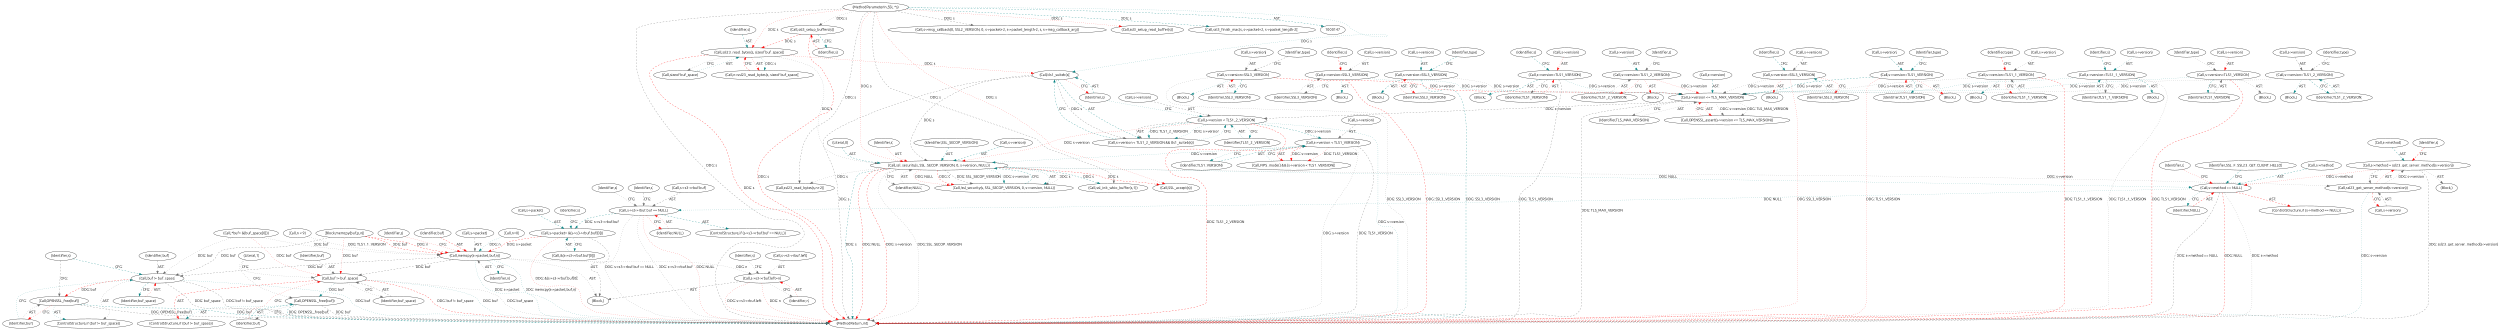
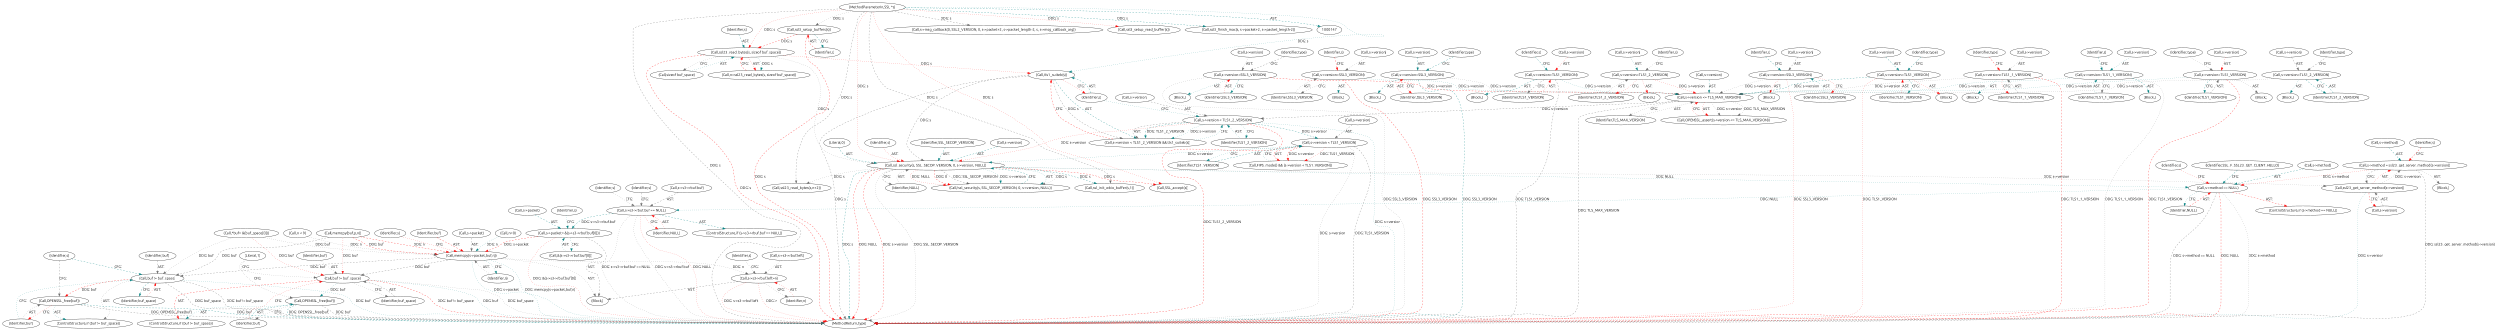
  digraph {
    fontname=Ubuntu
    node [fontname=Ubuntu]
    edge [color=gray40 fontname=Ubuntu style=dotted]
    n1 [label="(Call,s->method = ssl23_get_server_method(s->version))"]
    n2 [label="(Call,ssl23_get_server_method(s->version))"]
    n3 [label="(Call,s->method == NULL)"]
-   n4 [label="(MethodReturn,int)"]
+   n4 [label="(MethodReturn,type)"]
    n5 [label="(Block,)"]
    n6 [label="(Call,s->version)"]
    n7 [label="(Call,s->s3->rbuf.buf == NULL)"]
    n8 [label="(ControlStructure,if (s->method == NULL))"]
    n9 [label="(Identifier,NULL)"]
    n10 [label="(Call,ssl_security(s, SSL_SECOP_VERSION, 0, s->version, NULL))"]
    n11 [label="(Identifier,NULL)"]
    n12 [label="(Call,!ssl_security(s, SSL_SECOP_VERSION, 0, s->version, NULL))"]
    n13 [label="(Call,ssl23_read_bytes(s,n+2))"]
    n14 [label="(Call,SSL_accept(s))"]
    n15 [label="(Call,ssl_init_wbio_buffer(s,1))"]
    n16 [label="(Call,ssl23_read_bytes(s, sizeof buf_space))"]
    n17 [label="(Call,tls1_suiteb(s))"]
    n18 [label="(Call,sizeof buf_space)"]
    n19 [label="(Call,n=ssl23_read_bytes(s, sizeof buf_space))"]
    n20 [label="(Identifier,s)"]
    n21 [label="(Call,s->version < TLS1_2_VERSION && tls1_suiteb(s))"]
    n22 [label="(Call,ssl3_setup_buffers(s))"]
    n23 [label="(Identifier,s)"]
    n24 [label="(MethodParameterIn,SSL *s)"]
    n25 [label="(Call,s->msg_callback(0, SSL2_VERSION, 0, s->packet+2, s->packet_length-2, s, s->msg_callback_arg))"]
    n26 [label="(Call,ssl3_setup_read_buffer(s))"]
    n27 [label="(Call,ssl3_finish_mac(s, s->packet+2, s->packet_length-2))"]
    1000147
    n29 [label="(Call,s->version < TLS1_2_VERSION)"]
    n30 [label="(Call,s->version < TLS1_VERSION)"]
    n31 [label="(Identifier,TLS1_2_VERSION)"]
    n32 [label="(Call,FIPS_mode() && (s->version < TLS1_VERSION))"]
    n33 [label="(Identifier,TLS1_VERSION)"]
    n34 [label="(Call,s->version <= TLS_MAX_VERSION)"]
    n35 [label="(Identifier,TLS_MAX_VERSION)"]
    n36 [label="(Call,OPENSSL_assert(s->version <= TLS_MAX_VERSION))"]
    n37 [label="(Call,s->version=SSL3_VERSION)"]
    n38 [label="(Block,)"]
    n39 [label="(Identifier,SSL3_VERSION)"]
    n40 [label="(Call,s->version=SSL3_VERSION)"]
    n41 [label="(Identifier,SSL3_VERSION)"]
    n42 [label="(Block,)"]
    n43 [label="(Call,s->version=SSL3_VERSION)"]
    n44 [label="(Identifier,SSL3_VERSION)"]
    n45 [label="(Block,)"]
    n46 [label="(Call,s->version=TLS1_VERSION)"]
    n47 [label="(Identifier,TLS1_VERSION)"]
    n48 [label="(Block,)"]
    n49 [label="(Call,s->version=TLS1_2_VERSION)"]
    n50 [label="(Block,)"]
    n51 [label="(Identifier,TLS1_2_VERSION)"]
    n52 [label="(Call,s->version=SSL3_VERSION)"]
    n53 [label="(Block,)"]
    n54 [label="(Identifier,SSL3_VERSION)"]
    n55 [label="(Call,s->version=TLS1_VERSION)"]
    n56 [label="(Identifier,TLS1_VERSION)"]
    n57 [label="(Block,)"]
    n58 [label="(Call,s->version=TLS1_1_VERSION)"]
    n59 [label="(Identifier,TLS1_1_VERSION)"]
    n60 [label="(Block,)"]
    n61 [label="(Call,s->version=TLS1_1_VERSION)"]
    n62 [label="(Block,)"]
    n63 [label="(Identifier,TLS1_1_VERSION)"]
    n64 [label="(Call,s->version=TLS1_VERSION)"]
    n65 [label="(Identifier,TLS1_VERSION)"]
    n66 [label="(Block,)"]
    n67 [label="(Call,s->version=TLS1_2_VERSION)"]
    n68 [label="(Block,)"]
    n69 [label="(Identifier,TLS1_2_VERSION)"]
    n70 [label="(Call,s->packet= &(s->s3->rbuf.buf[0]))"]
    n71 [label="(Identifier,NULL)"]
    n72 [label="(ControlStructure,if (s->s3->rbuf.buf == NULL))"]
    n73 [label="(Call,memcpy(s->packet,buf,n))"]
    n74 [label="(Call,&(s->s3->rbuf.buf[0]))"]
    n75 [label="(Block,)"]
    n76 [label="(Call,s->s3->rbuf.left=n)"]
    n77 [label="(Call,buf != buf_space)"]
    n78 [label="(Call,buf != buf_space)"]
    n79 [label="(Identifier,n)"]
    n80 [label="(Identifier,n)"]
    n81 [label="(Call,OPENSSL_free(buf))"]
    n82 [label="(ControlStructure,if (buf != buf_space))"]
    n83 [label="(Identifier,buf_space)"]
    n84 [label="(Call,OPENSSL_free(buf))"]
    n85 [label="(ControlStructure,if (buf != buf_space))"]
    n86 [label="(Identifier,buf_space)"]
    n87 [label="(Identifier,buf)"]
    n88 [label="(Identifier,buf)"]
    n89 [label="(Call,n < 9)"]
-   n90 [label="(Block,memcpy(buf,p,n))"]
+   n90 [label="(Call,memcpy(buf,p,n))"]
    n91 [label="(Identifier,type)"]
    n92 [label="(Identifier,SSL_F_SSL23_GET_CLIENT_HELLO)"]
    n93 [label="(Call,s->version)"]
    n94 [label="(Identifier,SSL_SECOP_VERSION)"]
    n95 [label="(Literal,1)"]
    n96 [label="(Call,*buf= &(buf_space[0]))"]
    n97 [label="(Identifier,s)"]
    n98 [label="(Call,s->version)"]
    n99 [label="(Call,s->version)"]
    n100 [label="(Call,s->method)"]
    n101 [label="(Call,s->version)"]
    n102 [label="(Call,s->version)"]
    n103 [label="(Identifier,s)"]
    n104 [label="(Identifier,s)"]
    n105 [label="(Call,s->version)"]
    n106 [label="(Identifier,type)"]
    n107 [label="(Identifier,s)"]
    n108 [label="(Call,s->packet)"]
    n109 [label="(Call,s->version)"]
    n110 [label="(Call,s->version)"]
    n111 [label="(Call,s->s3->rbuf.left)"]
    n112 [label="(Call,s->method)"]
    n113 [label="(Identifier,buf)"]
    n114 [label="(Identifier,s)"]
    n115 [label="(Identifier,s)"]
    n116 [label="(Identifier,type)"]
    n117 [label="(Identifier,buf)"]
    n118 [label="(Call,s->packet)"]
    n119 [label="(Identifier,s)"]
    n120 [label="(Identifier,s)"]
    n121 [label="(Identifier,type)"]
    n122 [label="(Call,s->version)"]
    n123 [label="(Identifier,type)"]
    n124 [label="(Call,s->version)"]
    n125 [label="(Identifier,s)"]
    n126 [label="(Call,s->version)"]
    n127 [label="(Identifier,s)"]
    n128 [label="(Identifier,buf)"]
    n129 [label="(Call,s->version)"]
    n130 [label="(Identifier,s)"]
    n131 [label="(Call,s->version)"]
    n132 [label="(Call,s->version)"]
    n133 [label="(Identifier,s)"]
    n134 [label="(Call,n=0)"]
    n135 [label="(Literal,0)"]
    n136 [label="(Call,s->s3->rbuf.buf)"]
    n137 [label="(Identifier,s)"]
    n138 [label="(Call,s->version)"]
    n139 [label="(Identifier,s)"]
    n140 [label="(Identifier,type)"]
    n141 [label="(Identifier,s)"]
    n1 -> n2 [label="CFG: " style=dashed]
    n1 -> n3 [color=red label="DDG: s->method"]
    n1 -> n4 [label="DDG: ssl23_get_server_method(s->version)" style=dashed]
    n1 -> n5 [label="AST: "]
    n2 -> n1 [color=red label="AST: "]
    n2 -> n1 [label="DDG: s->version"]
    n2 -> n4 [color=teal label="DDG: s->version"]
    n2 -> n6 [color=red label="CFG: " style=dashed]
    n3 -> n4 [label="DDG: s->method == NULL" style=dashed]
    n3 -> n4 [color=red label="DDG: NULL" style=dashed]
    n3 -> n4 [label="DDG: s->method"]
    n3 -> n7 [color=teal label="DDG: NULL"]
    n3 -> n8 [color=red label="AST: " style=dashed]
    n3 -> n9 [color=teal label="CFG: "]
    n6 -> n2 [label="AST: " style=dashed]
    n7 -> n4 [label="DDG: s->s3->rbuf.buf == NULL"]
    n7 -> n4 [label="DDG: s->s3->rbuf.buf"]
    n7 -> n4 [color=red label="DDG: NULL"]
    n7 -> n70 [color=teal label="DDG: s->s3->rbuf.buf" style=dashed]
    n7 -> n71 [color=red label="CFG: "]
    n7 -> n72 [color=teal label="AST: " style=dashed]
    n9 -> n3 [color=red label="AST: " style=dashed]
    n10 -> n2 [label="DDG: s->version"]
    n10 -> n3 [color=teal label="DDG: NULL"]
    n10 -> n4 [color=teal label="DDG: s" style=dashed]
    n10 -> n4 [color=red label="DDG: NULL" style=dashed]
    n10 -> n4 [color=red label="DDG: s->version" style=dashed]
    n10 -> n4 [label="DDG: SSL_SECOP_VERSION"]
    n10 -> n11 [label="CFG: " style=dashed]
    n10 -> n12 [color=teal label="AST: "]
    n10 -> n12 [label="DDG: s"]
    n10 -> n12 [color=red label="DDG: NULL"]
    n10 -> n12 [color=red label="DDG: 0" style=dashed]
    n10 -> n12 [label="DDG: SSL_SECOP_VERSION" style=dashed]
    n10 -> n12 [color=teal label="DDG: s->version"]
    n10 -> n13 [label="DDG: s"]
    n10 -> n14 [color=red label="DDG: s" style=dashed]
    n10 -> n15 [color=teal label="DDG: s" style=dashed]
    n11 -> n10 [label="AST: "]
    n12 -> n10 [color=teal label="CFG: " style=dashed]
    n16 -> n4 [color=red label="DDG: s" style=dashed]
    n16 -> n10 [label="DDG: s"]
    n16 -> n17 [color=red label="DDG: s"]
    n16 -> n18 [label="CFG: "]
    n16 -> n19 [color=red label="AST: "]
    n16 -> n19 [color=teal label="DDG: s"]
    n17 -> n4 [label="DDG: s" style=dashed]
    n17 -> n10 [label="DDG: s" style=dashed]
    n17 -> n20 [color=red label="CFG: "]
    n17 -> n21 [color=teal label="AST: " style=dashed]
    n17 -> n21 [label="DDG: s" style=dashed]
    n18 -> n16 [color=teal label="AST: "]
    n19 -> n16 [color=red label="CFG: " style=dashed]
    n20 -> n17 [color=teal label="AST: " style=dashed]
    n20 -> n29 [color=teal label="CFG: "]
-   n21 -> n17 [color=teal label="CFG: " style=dashed]
+   n21 -> n17 [color=red label="CFG: " style=dashed]
    n21 -> n29 [color=teal label="CFG: "]
    n22 -> n4 [color=red label="DDG: s" style=dashed]
    n22 -> n16 [color=red label="DDG: s" style=dashed]
    n22 -> n23 [color=teal label="CFG: " style=dashed]
    n23 -> n22 [color=red label="AST: " style=dashed]
    n24 -> n4 [label="DDG: s" style=dashed]
    n24 -> n10 [color=red label="DDG: s"]
    n24 -> n13 [label="DDG: s" style=dashed]
    n24 -> n14 [color=red label="DDG: s"]
    n24 -> n15 [label="DDG: s" style=dashed]
    n24 -> n16 [color=red label="DDG: s"]
    n24 -> n17 [color=teal label="DDG: s"]
    n24 -> n22 [label="DDG: s"]
    n24 -> n25 [label="DDG: s" style=dashed]
    n24 -> n26 [color=red label="DDG: s"]
    n24 -> n27 [color=teal label="DDG: s" style=dashed]
    n24 -> 1000147 [color=teal label="AST: " style=dashed]
    n29 -> n4 [color=red label="DDG: TLS1_2_VERSION" style=dashed]
    n29 -> n4 [color=teal label="DDG: s->version"]
    n29 -> n10 [color=red label="DDG: s->version"]
    n29 -> n21 [label="AST: " style=dashed]
    n29 -> n21 [color=teal label="DDG: s->version"]
    n29 -> n21 [color=teal label="DDG: TLS1_2_VERSION" style=dashed]
    n29 -> n30 [color=teal label="DDG: s->version" style=dashed]
    n29 -> n31 [color=teal label="CFG: "]
    n30 -> n4 [label="DDG: TLS1_VERSION" style=dashed]
    n30 -> n4 [label="DDG: s->version"]
    n30 -> n10 [color=teal label="DDG: s->version"]
    n30 -> n32 [color=red label="AST: " style=dashed]
    n30 -> n32 [color=red label="DDG: s->version" style=dashed]
    n30 -> n32 [color=red label="DDG: TLS1_VERSION"]
    n30 -> n33 [color=teal label="CFG: "]
    n31 -> n29 [color=teal label="AST: "]
    n32 -> n30 [color=teal label="CFG: "]
    n33 -> n30 [color=teal label="AST: " style=dashed]
    n34 -> n4 [label="DDG: TLS_MAX_VERSION" style=dashed]
    n34 -> n29 [label="DDG: s->version" style=dashed]
    n34 -> n35 [label="CFG: "]
    n34 -> n36 [color=red label="AST: "]
    n34 -> n36 [label="DDG: s->version"]
    n34 -> n36 [label="DDG: TLS_MAX_VERSION"]
    n35 -> n34 [label="AST: "]
    n36 -> n34 [color=red label="CFG: "]
    n37 -> n4 [label="DDG: SSL3_VERSION"]
    n37 -> n34 [color=red label="DDG: s->version" style=dashed]
    n37 -> n38 [color=teal label="AST: "]
    n37 -> n39 [color=teal label="CFG: " style=dashed]
    n39 -> n37 [color=red label="AST: "]
    n40 -> n4 [color=red label="DDG: SSL3_VERSION" style=dashed]
    n40 -> n34 [color=teal label="DDG: s->version"]
    n40 -> n41 [label="CFG: "]
    n40 -> n42 [color=teal label="AST: "]
    n41 -> n40 [label="AST: "]
    n43 -> n4 [color=teal label="DDG: SSL3_VERSION" style=dashed]
    n43 -> n34 [label="DDG: s->version"]
    n43 -> n44 [color=red label="CFG: "]
    n43 -> n45 [color=teal label="AST: " style=dashed]
    n44 -> n43 [color=red label="AST: "]
    n46 -> n4 [label="DDG: TLS1_VERSION" style=dashed]
    n46 -> n34 [color=teal label="DDG: s->version"]
    n46 -> n47 [label="CFG: " style=dashed]
    n46 -> n48 [color=teal label="AST: " style=dashed]
    n47 -> n46 [color=red label="AST: "]
    n49 -> n34 [color=red label="DDG: s->version"]
    n49 -> n50 [color=red label="AST: "]
    n49 -> n51 [color=red label="CFG: "]
    n51 -> n49 [label="AST: "]
    n52 -> n4 [color=red label="DDG: SSL3_VERSION"]
    n52 -> n34 [label="DDG: s->version"]
    n52 -> n53 [color=red label="AST: "]
    n52 -> n54 [color=red label="CFG: "]
    n54 -> n52 [color=teal label="AST: "]
    n55 -> n4 [color=red label="DDG: TLS1_VERSION"]
    n55 -> n34 [color=teal label="DDG: s->version" style=dashed]
    n55 -> n56 [color=teal label="CFG: " style=dashed]
    n55 -> n57 [color=red label="AST: "]
    n56 -> n55 [color=red label="AST: "]
    n58 -> n4 [color=red label="DDG: TLS1_1_VERSION" style=dashed]
    n58 -> n34 [label="DDG: s->version"]
    n58 -> n59 [color=red label="CFG: "]
    n58 -> n60 [color=teal label="AST: "]
    n59 -> n58 [label="AST: " style=dashed]
    n61 -> n4 [label="DDG: TLS1_1_VERSION"]
    n61 -> n34 [color=teal label="DDG: s->version"]
    n61 -> n62 [color=teal label="AST: " style=dashed]
    n61 -> n63 [label="CFG: " style=dashed]
    n63 -> n61 [color=teal label="AST: "]
    n64 -> n4 [color=red label="DDG: TLS1_VERSION" style=dashed]
    n64 -> n34 [color=teal label="DDG: s->version"]
    n64 -> n65 [color=teal label="CFG: " style=dashed]
    n64 -> n66 [label="AST: "]
    n65 -> n64 [label="AST: " style=dashed]
    n67 -> n34 [label="DDG: s->version"]
    n67 -> n68 [color=teal label="AST: "]
    n67 -> n69 [color=teal label="CFG: " style=dashed]
    n69 -> n67 [color=teal label="AST: " style=dashed]
    n70 -> n4 [color=red label="DDG: &(s->s3->rbuf.buf[0])"]
    n70 -> n73 [color=red label="DDG: s->packet" style=dashed]
    n70 -> n74 [color=teal label="CFG: "]
    n70 -> n75 [label="AST: " style=dashed]
    n71 -> n7 [color=red label="AST: "]
    n73 -> n4 [color=teal label="DDG: s->packet"]
    n73 -> n4 [color=teal label="DDG: memcpy(s->packet,buf,n)"]
    n73 -> n75 [label="AST: "]
    n73 -> n76 [label="DDG: n"]
    n73 -> n77 [label="DDG: buf" style=dashed]
    n73 -> n78 [label="DDG: buf" style=dashed]
    n73 -> n79 [color=teal label="CFG: "]
    n74 -> n70 [color=teal label="AST: "]
    n76 -> n4 [color=red label="DDG: s->s3->rbuf.left"]
    n76 -> n4 [color=red label="DDG: n"]
    n76 -> n75 [label="AST: " style=dashed]
    n76 -> n80 [label="CFG: "]
    n77 -> n4 [label="DDG: buf_space" style=dashed]
    n77 -> n4 [label="DDG: buf != buf_space" style=dashed]
    n77 -> n4 [color=teal label="DDG: buf"]
    n77 -> n81 [color=red label="DDG: buf" style=dashed]
    n77 -> n82 [label="AST: "]
    n77 -> n83 [color=teal label="CFG: " style=dashed]
    n78 -> n4 [color=red label="DDG: buf != buf_space" style=dashed]
    n78 -> n4 [color=teal label="DDG: buf"]
    n78 -> n4 [label="DDG: buf_space"]
    n78 -> n84 [color=teal label="DDG: buf"]
    n78 -> n85 [color=red label="AST: " style=dashed]
    n78 -> n86 [label="CFG: "]
    n79 -> n73 [label="AST: "]
    n80 -> n76 [color=red label="AST: "]
    n81 -> n4 [label="DDG: OPENSSL_free(buf)" style=dashed]
    n81 -> n4 [color=teal label="DDG: buf" style=dashed]
    n81 -> n82 [color=teal label="AST: "]
    n81 -> n87 [color=red label="CFG: "]
    n83 -> n77 [color=red label="AST: "]
    n84 -> n4 [color=teal label="DDG: OPENSSL_free(buf)" style=dashed]
    n84 -> n4 [label="DDG: buf" style=dashed]
    n84 -> n85 [color=teal label="AST: "]
    n84 -> n88 [label="CFG: "]
    n86 -> n78 [label="AST: " style=dashed]
    n87 -> n77 [color=teal label="CFG: "]
    n87 -> n81 [label="AST: "]
    n88 -> n78 [color=red label="CFG: "]
    n88 -> n84 [color=teal label="AST: " style=dashed]
-   n89 -> n73 [label="DDG: TLS1_1_VERSION"]
+   n89 -> n73 [label="DDG: n"]
    n90 -> n73 [color=red label="DDG: buf" style=dashed]
    n90 -> n73 [color=red label="DDG: n" style=dashed]
    n90 -> n77 [label="DDG: buf" style=dashed]
    n90 -> n78 [color=red label="DDG: buf"]
    n91 -> n55 [color=teal label="CFG: " style=dashed]
    n92 -> n3 [color=teal label="CFG: " style=dashed]
    n93 -> n64 [color=red label="AST: "]
    n94 -> n10 [color=teal label="AST: " style=dashed]
    n95 -> n78 [label="CFG: "]
    n95 -> n84 [label="CFG: "]
    n96 -> n73 [label="DDG: buf"]
    n96 -> n77 [label="DDG: buf"]
    n96 -> n78 [color=red label="DDG: buf"]
    n97 -> n73 [color=red label="CFG: "]
    n98 -> n61 [color=teal label="AST: "]
    n99 -> n10 [color=teal label="AST: " style=dashed]
    n100 -> n1 [color=teal label="AST: " style=dashed]
    n101 -> n52 [label="AST: " style=dashed]
    n102 -> n55 [color=teal label="AST: " style=dashed]
    n103 -> n49 [label="CFG: "]
    n104 -> n77 [color=teal label="CFG: " style=dashed]
    n104 -> n81 [label="CFG: " style=dashed]
    n105 -> n30 [label="AST: " style=dashed]
    n106 -> n64 [label="CFG: "]
    n107 -> n7 [label="CFG: "]
    n108 -> n70 [color=teal label="AST: " style=dashed]
    n109 -> n43 [color=teal label="AST: " style=dashed]
    n110 -> n58 [label="AST: "]
    n111 -> n76 [label="AST: "]
    n112 -> n3 [color=teal label="AST: " style=dashed]
    n113 -> n77 [label="AST: " style=dashed]
    n114 -> n52 [color=teal label="CFG: " style=dashed]
    n115 -> n40 [color=red label="CFG: " style=dashed]
    n116 -> n43 [color=teal label="CFG: " style=dashed]
    n117 -> n73 [color=red label="AST: " style=dashed]
    n118 -> n73 [label="AST: " style=dashed]
    n119 -> n76 [label="CFG: "]
    n120 -> n46 [color=teal label="CFG: " style=dashed]
    n121 -> n67 [label="CFG: " style=dashed]
    n122 -> n34 [color=teal label="AST: " style=dashed]
    n123 -> n37 [label="CFG: " style=dashed]
    n124 -> n46 [color=red label="AST: "]
    n125 -> n1 [color=red label="CFG: " style=dashed]
    n126 -> n49 [color=teal label="AST: "]
    n127 -> n7 [label="CFG: " style=dashed]
    n128 -> n78 [label="AST: "]
    n129 -> n29 [label="AST: " style=dashed]
    n130 -> n61 [color=teal label="CFG: " style=dashed]
    n131 -> n37 [label="AST: "]
    n132 -> n40 [label="AST: "]
    n133 -> n16 [color=teal label="AST: " style=dashed]
    n134 -> n73 [color=teal label="DDG: n"]
    n135 -> n10 [color=teal label="AST: " style=dashed]
    n136 -> n7 [label="AST: " style=dashed]
    n137 -> n3 [color=red label="CFG: "]
    n138 -> n67 [label="AST: " style=dashed]
    n139 -> n10 [color=red label="AST: "]
    n140 -> n58 [color=red label="CFG: " style=dashed]
    n141 -> n70 [color=teal label="CFG: "]
  }
